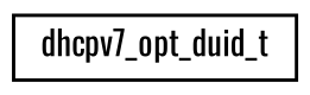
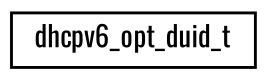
  digraph {
    rankdir=LR
    fontname=Oswald
-   n1 [color=black fillcolor=white fontname=Oswald fontsize=10 height=0.2 label=dhcpv7_opt_duid_t shape=record style=filled width=0.4]
+   n1 [color=black fillcolor=white fontname=Oswald fontsize=10 height=0.2 label=dhcpv6_opt_duid_t shape=record style=filled width=0.4]
  }
